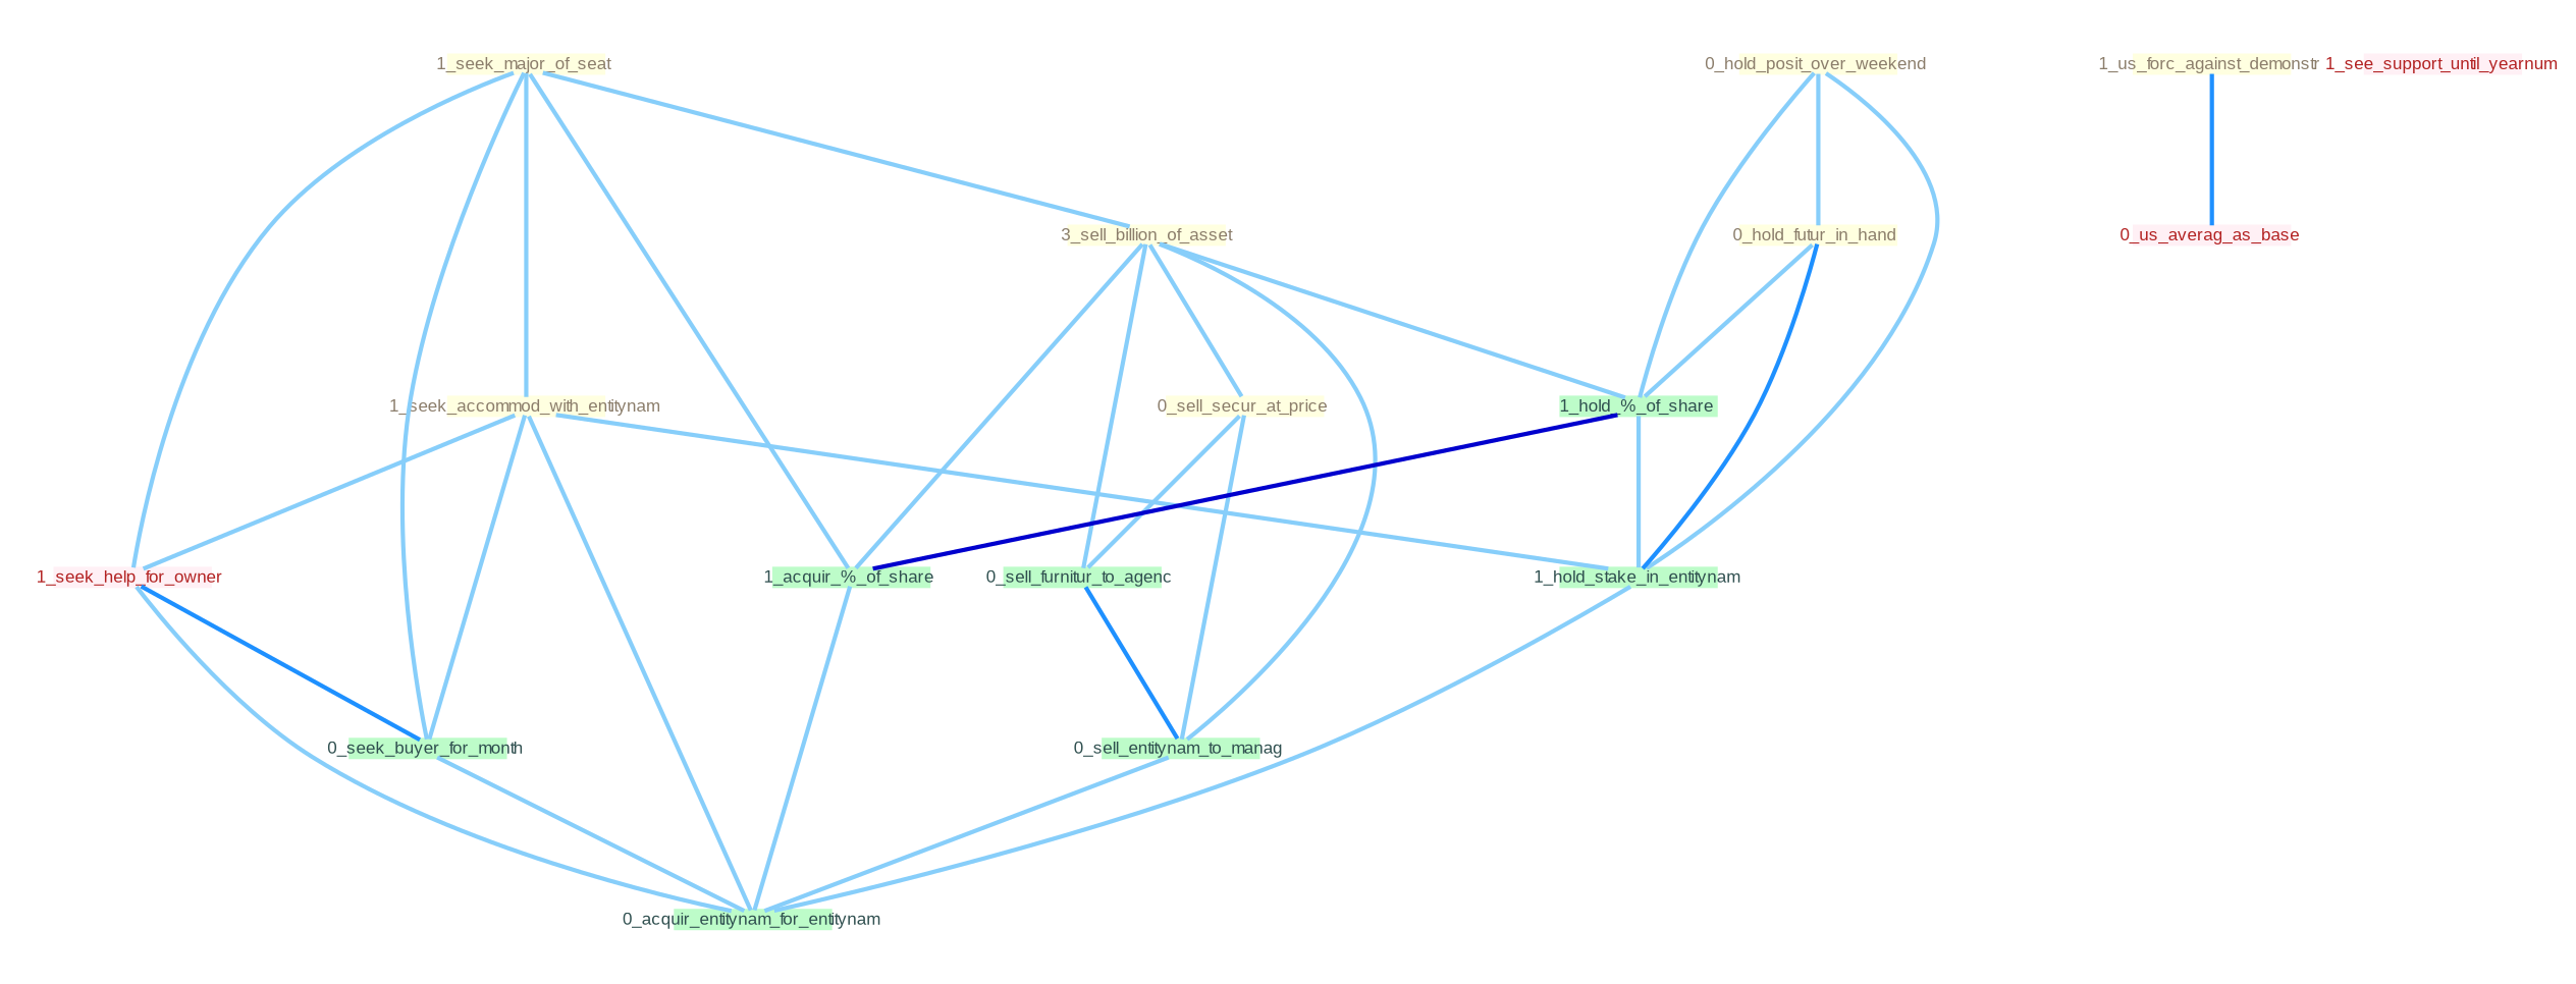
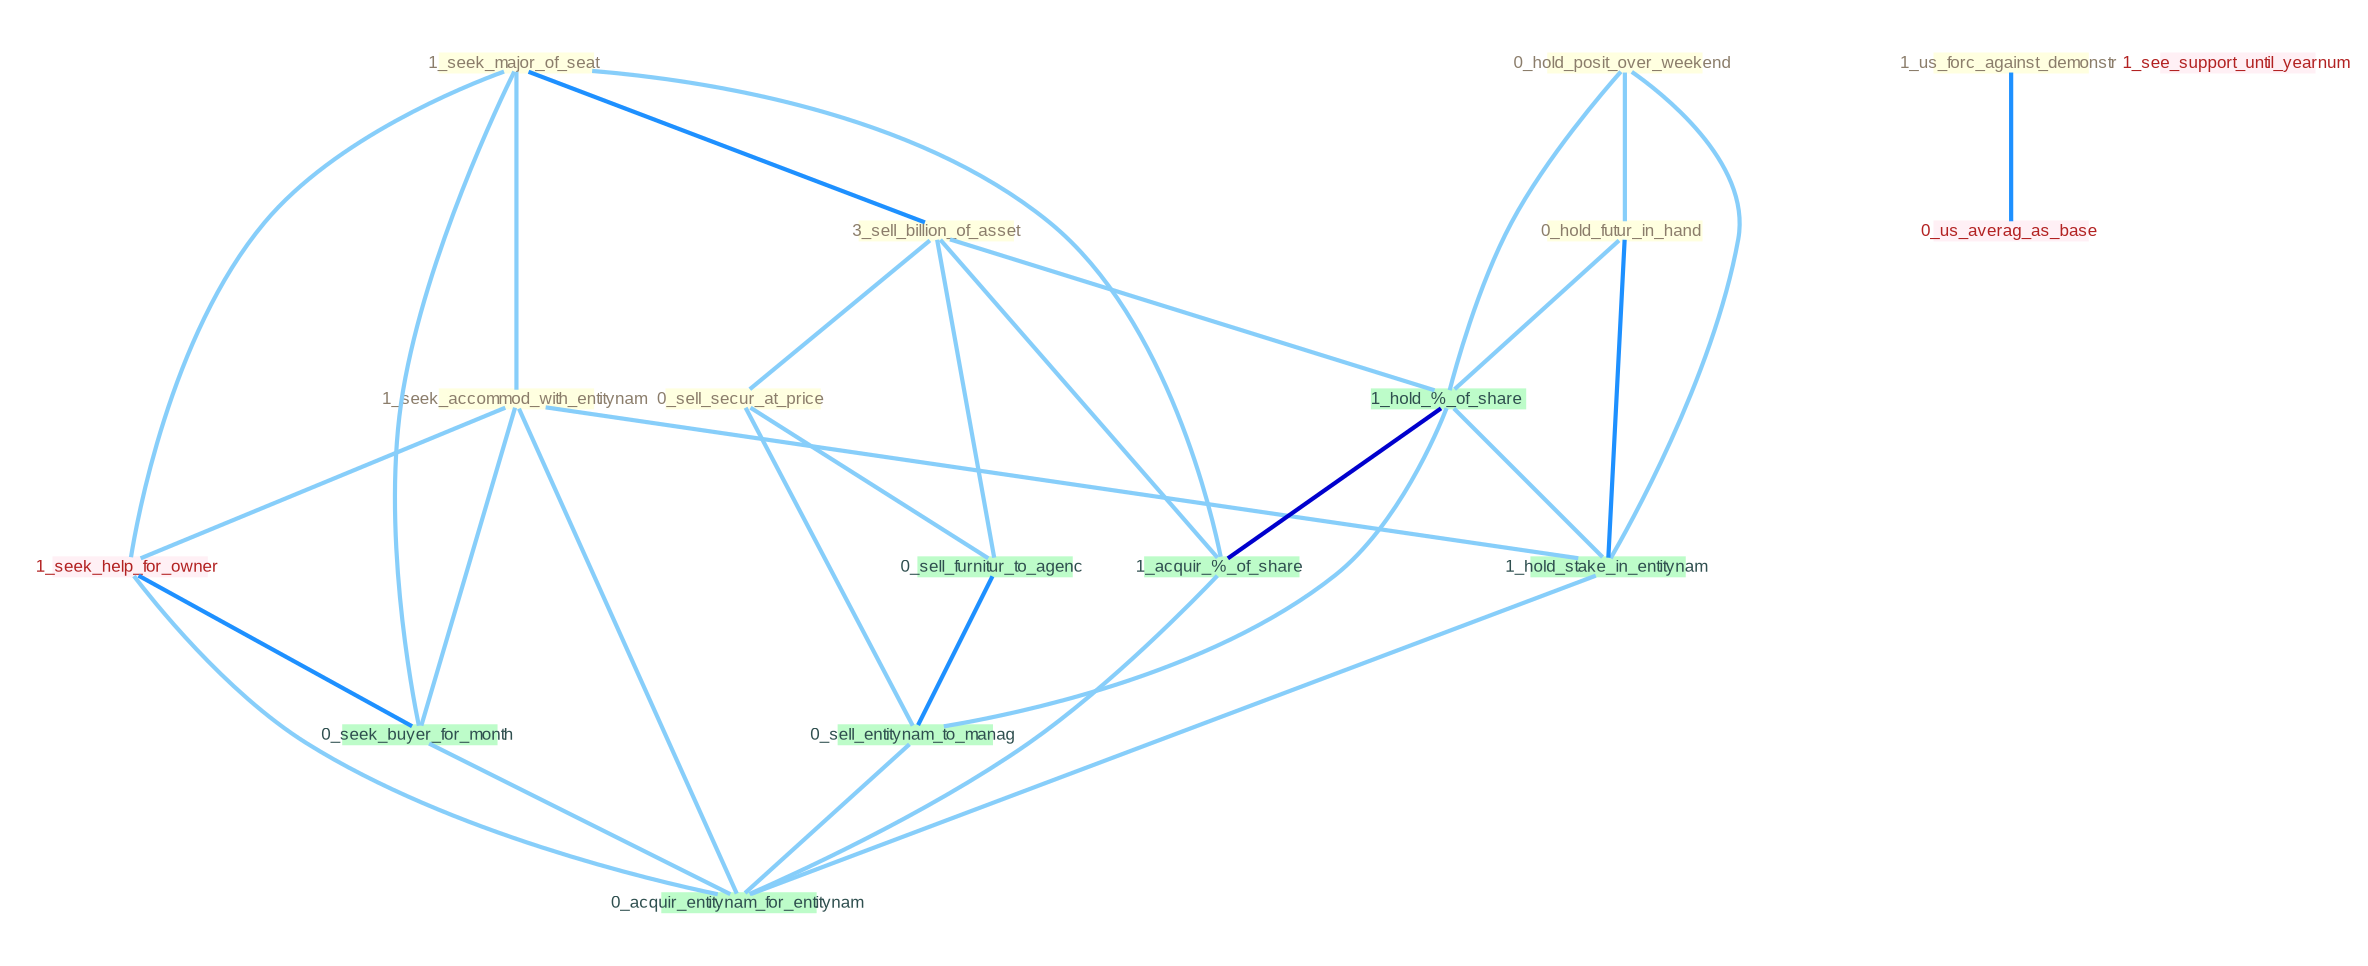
  graph {
    fontname="Liberation Sans"
    node [color="#ffffe0" fixedsize=true fontcolor="#8b7d6b" fontname="Liberation Sans" fontsize=4 shape=polygon style=filled]
    edge [color="#87cefa" fontname="Liberation Sans" w=1]
    "1_seek_major_of_seat " [height=.06 width=.5]
    n2 [height=.06 label="3_sell_billion_of_asset" width=.5]
    "1_seek_accommod_with_entitynam " [height=.06 width=.5]
    "0_sell_secur_at_price " [height=.06 width=.5]
    "1_us_forc_against_demonstr " [height=.06 width=.5]
    "0_hold_posit_over_weekend " [height=.06 width=.5]
    "0_hold_futur_in_hand " [height=.06 width=.5]
    "1_seek_help_for_owner " [color="#fff0f5" fontcolor="#b22222" height=.06 width=.5]
    "1_see_support_until_yearnum " [color="#fff0f5" fontcolor="#b22222" height=.06 width=.5]
    "0_us_averag_as_base " [color="#fff0f5" fontcolor="#b22222" height=.06 width=.5]
    "0_seek_buyer_for_month " [color="#BDFCC9" fontcolor="#2f4f4f" height=.06 width=.5]
    "1_acquir_%_of_share " [color="#BDFCC9" fontcolor="#2f4f4f" height=.06 width=.5]
    "1_hold_%_of_share " [color="#BDFCC9" fontcolor="#2f4f4f" height=.06 width=.5]
    "0_sell_furnitur_to_agenc " [color="#BDFCC9" fontcolor="#2f4f4f" height=.06 width=.5]
    "0_sell_entitynam_to_manag " [color="#BDFCC9" fontcolor="#2f4f4f" height=.06 width=.5]
    "1_hold_stake_in_entitynam " [color="#BDFCC9" fontcolor="#2f4f4f" height=.06 width=.5]
    "0_acquir_entitynam_for_entitynam " [color="#BDFCC9" fontcolor="#2f4f4f" height=.06 width=.5]
    subgraph sub_1 {
      "1_seek_major_of_seat "
      n2
      "1_seek_accommod_with_entitynam "
      "0_sell_secur_at_price "
      "1_us_forc_against_demonstr "
      "0_hold_posit_over_weekend "
      "0_hold_futur_in_hand "
    }
    subgraph sub_2 {
      "1_seek_help_for_owner "
      "1_see_support_until_yearnum "
      "0_us_averag_as_base "
    }
-   "1_seek_major_of_seat " -- n2
+   "1_seek_major_of_seat " -- n2 [color="#1e90ff"]
    "1_seek_major_of_seat " -- "1_seek_accommod_with_entitynam "
    "1_seek_major_of_seat " -- "1_seek_help_for_owner "
    "1_seek_major_of_seat " -- "0_seek_buyer_for_month "
    "1_seek_major_of_seat " -- "1_acquir_%_of_share "
    n2 -- "0_sell_secur_at_price "
    n2 -- "1_acquir_%_of_share "
    n2 -- "1_hold_%_of_share "
    n2 -- "0_sell_furnitur_to_agenc "
-   n2 -- "0_sell_entitynam_to_manag "
+   "1_hold_%_of_share " -- "0_sell_entitynam_to_manag "
    "1_seek_accommod_with_entitynam " -- "1_seek_help_for_owner "
    "1_seek_accommod_with_entitynam " -- "0_seek_buyer_for_month "
    "1_seek_accommod_with_entitynam " -- "1_hold_stake_in_entitynam "
    "1_seek_accommod_with_entitynam " -- "0_acquir_entitynam_for_entitynam "
    "0_sell_secur_at_price " -- "0_sell_furnitur_to_agenc "
    "0_sell_secur_at_price " -- "0_sell_entitynam_to_manag "
    "1_us_forc_against_demonstr " -- "0_us_averag_as_base " [color="#1e90ff"]
    "0_hold_posit_over_weekend " -- "0_hold_futur_in_hand "
    "0_hold_posit_over_weekend " -- "1_hold_%_of_share "
    "0_hold_posit_over_weekend " -- "1_hold_stake_in_entitynam "
    "0_hold_futur_in_hand " -- "1_hold_%_of_share "
    "0_hold_futur_in_hand " -- "1_hold_stake_in_entitynam " [color="#1e90ff" w=2]
    "1_seek_help_for_owner " -- "0_seek_buyer_for_month " [color="#1e90ff" w=2]
    "1_seek_help_for_owner " -- "0_acquir_entitynam_for_entitynam "
    "0_seek_buyer_for_month " -- "0_acquir_entitynam_for_entitynam "
    "1_acquir_%_of_share " -- "0_acquir_entitynam_for_entitynam "
    "1_hold_%_of_share " -- "1_acquir_%_of_share " [color="#0000cd" w=3]
    "1_hold_%_of_share " -- "1_hold_stake_in_entitynam "
    "0_sell_furnitur_to_agenc " -- "0_sell_entitynam_to_manag " [color="#1e90ff" w=2]
    "0_sell_entitynam_to_manag " -- "0_acquir_entitynam_for_entitynam "
    "1_hold_stake_in_entitynam " -- "0_acquir_entitynam_for_entitynam "
  }
